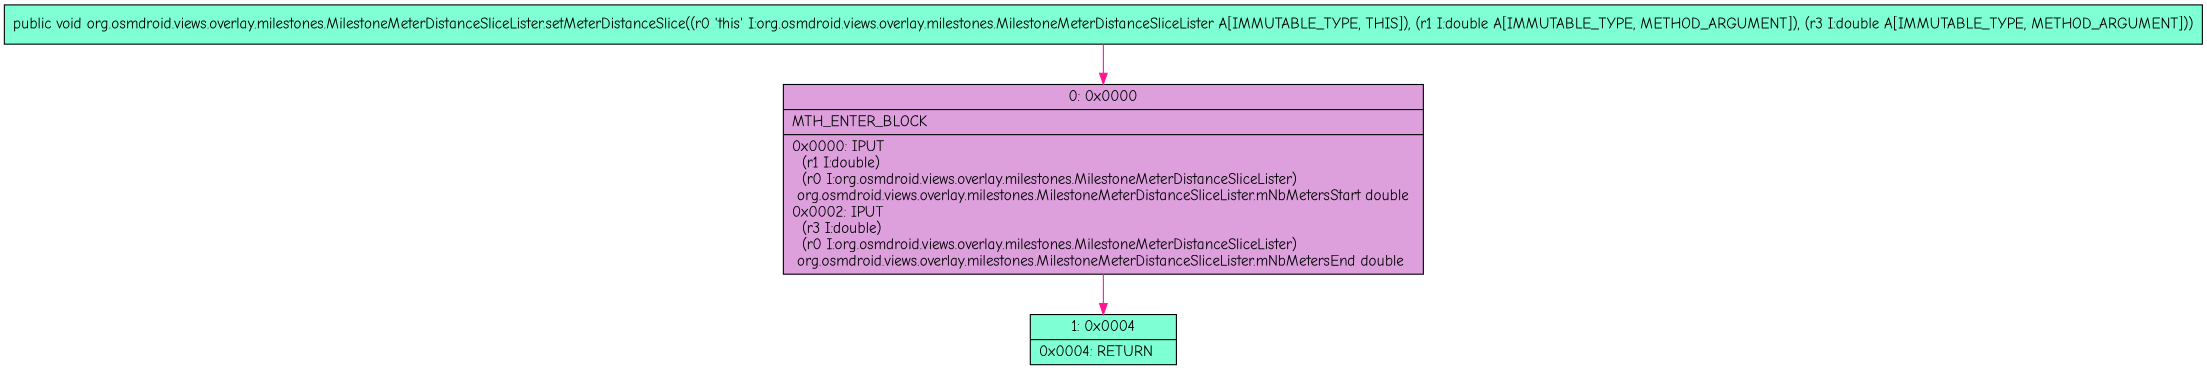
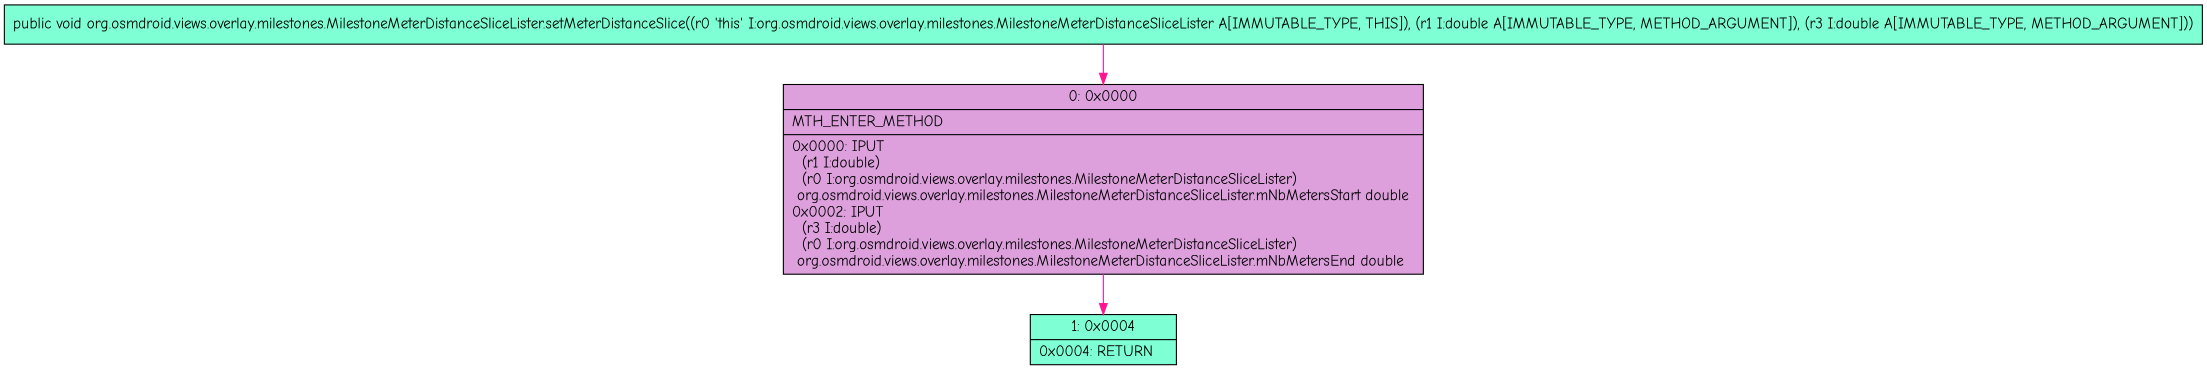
  digraph {
    fontname="Comic Neue"
    node [shape=record style=filled fillcolor=aquamarine fontname="Comic Neue"]
    edge [color=deeppink fontname="Comic Neue"]
-   n1 [label="{0\:\ 0x0000|MTH_ENTER_BLOCK\l|0x0000: IPUT  \l  (r1 I:double)\l  (r0 I:org.osmdroid.views.overlay.milestones.MilestoneMeterDistanceSliceLister)\l org.osmdroid.views.overlay.milestones.MilestoneMeterDistanceSliceLister.mNbMetersStart double \l0x0002: IPUT  \l  (r3 I:double)\l  (r0 I:org.osmdroid.views.overlay.milestones.MilestoneMeterDistanceSliceLister)\l org.osmdroid.views.overlay.milestones.MilestoneMeterDistanceSliceLister.mNbMetersEnd double \l}" fillcolor=plum]
+   n1 [label="{0\:\ 0x0000|MTH_ENTER_METHOD\l|0x0000: IPUT  \l  (r1 I:double)\l  (r0 I:org.osmdroid.views.overlay.milestones.MilestoneMeterDistanceSliceLister)\l org.osmdroid.views.overlay.milestones.MilestoneMeterDistanceSliceLister.mNbMetersStart double \l0x0002: IPUT  \l  (r3 I:double)\l  (r0 I:org.osmdroid.views.overlay.milestones.MilestoneMeterDistanceSliceLister)\l org.osmdroid.views.overlay.milestones.MilestoneMeterDistanceSliceLister.mNbMetersEnd double \l}" fillcolor=plum]
    n2 [label="{1\:\ 0x0004|0x0004: RETURN   \l}"]
    n3 [label="{public void org.osmdroid.views.overlay.milestones.MilestoneMeterDistanceSliceLister.setMeterDistanceSlice((r0 'this' I:org.osmdroid.views.overlay.milestones.MilestoneMeterDistanceSliceLister A[IMMUTABLE_TYPE, THIS]), (r1 I:double A[IMMUTABLE_TYPE, METHOD_ARGUMENT]), (r3 I:double A[IMMUTABLE_TYPE, METHOD_ARGUMENT])) }"]
    n1 -> n2
    n3 -> n1
  }
